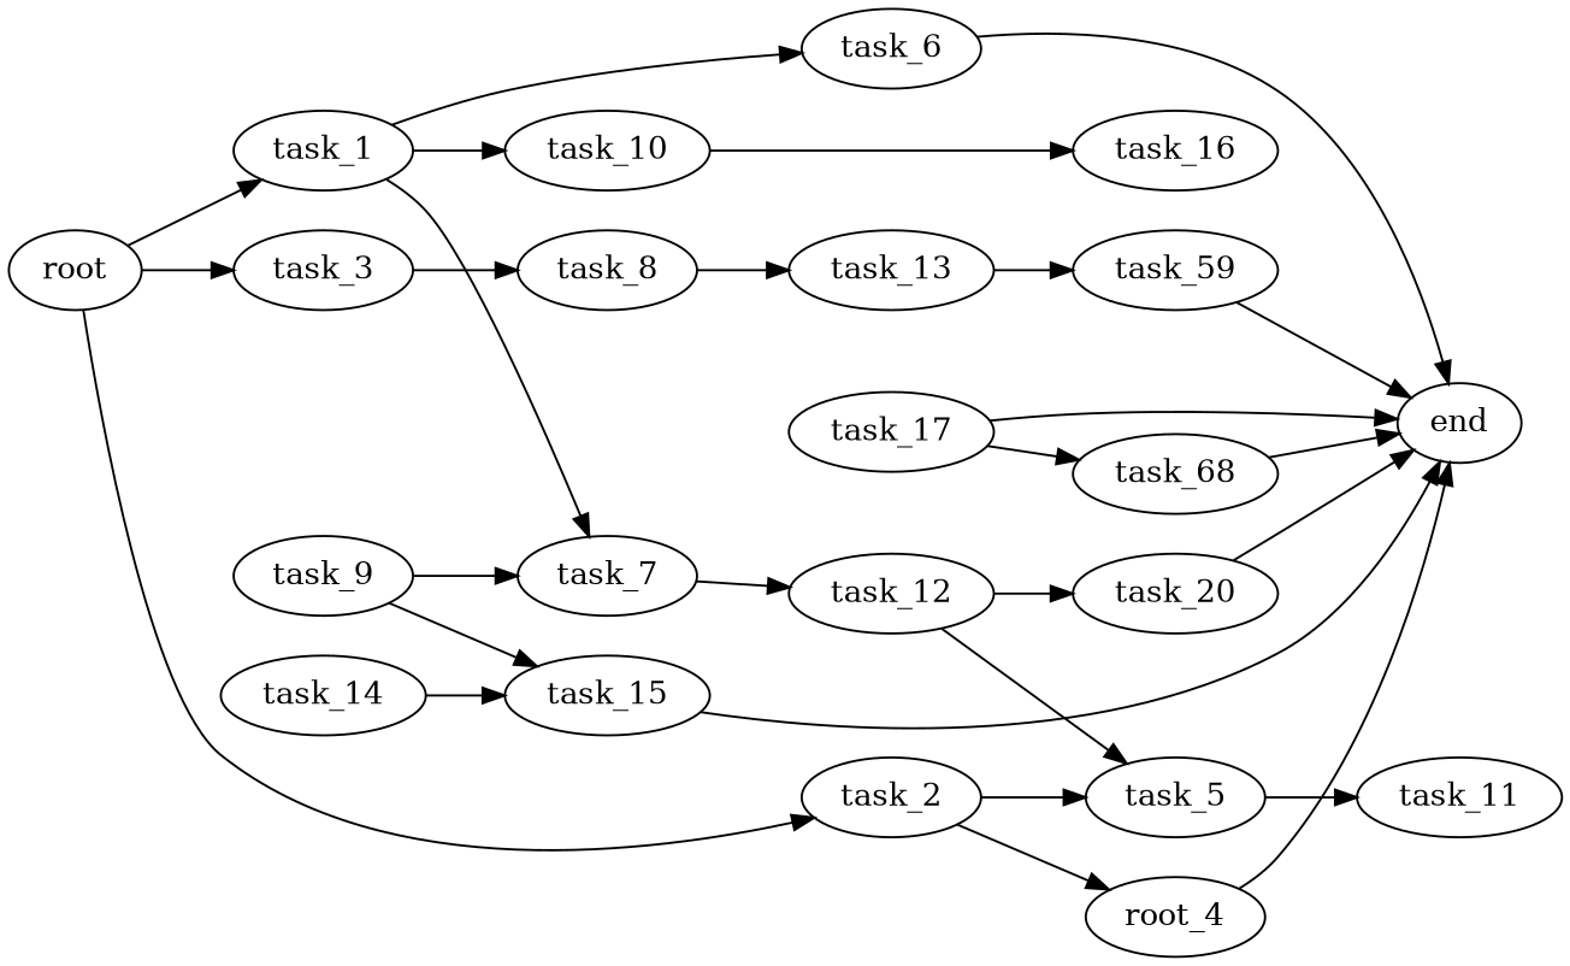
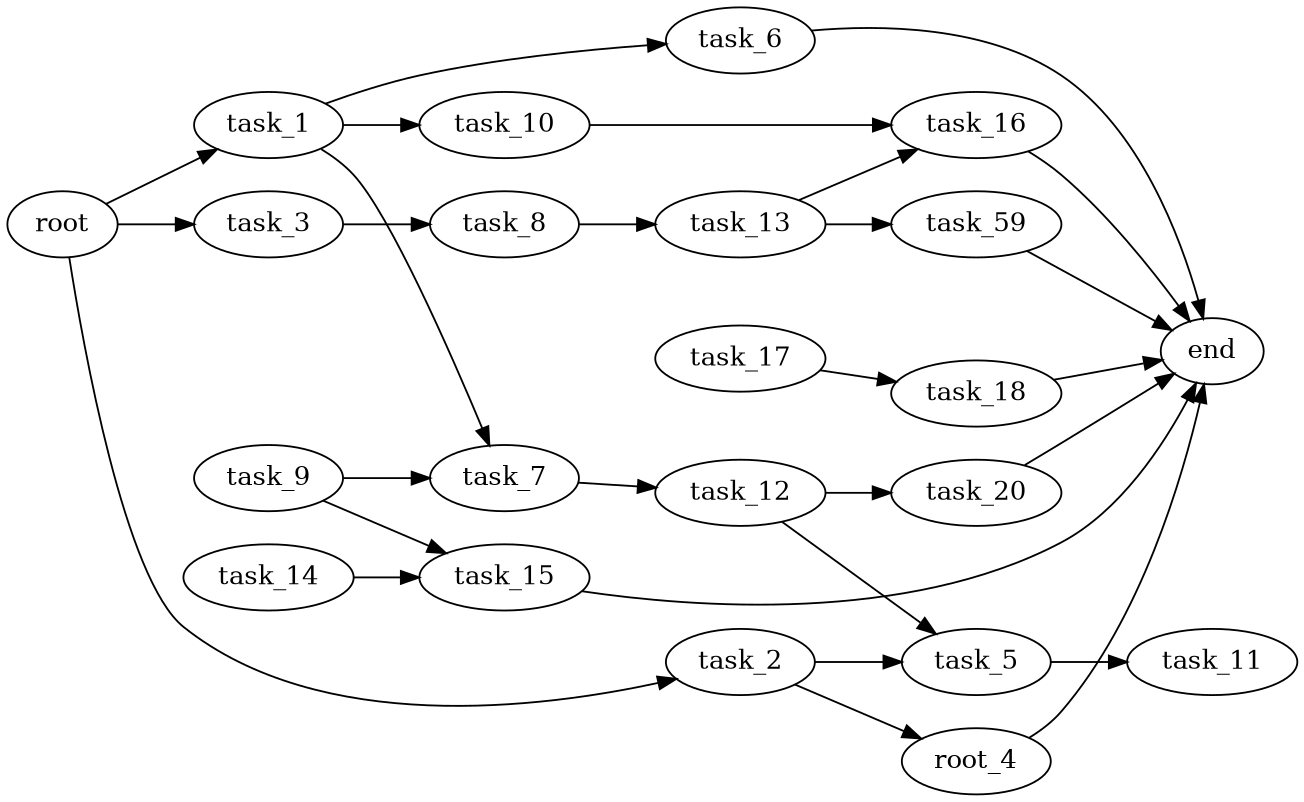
  digraph {
    rankdir=LR
    root
    task_1
    task_2
    task_3
    task_6
    task_7
    task_10
    n8 [label=root_4]
    task_5
    task_8
    end
    task_12
    task_16
    task_11
    task_13
    task_20
    task_9
    task_15
    n19 [label=task_59]
    task_14
    task_17
-   task_18 [label=task_68]
+   task_18
    root -> task_1
    root -> task_2
    root -> task_3
    task_1 -> task_6
    task_1 -> task_7
    task_1 -> task_10
    task_2 -> n8
    task_2 -> task_5
    task_3 -> task_8
    task_6 -> end
    task_7 -> task_12
    task_10 -> task_16
    n8 -> end
    task_5 -> task_11
    task_8 -> task_13
    task_12 -> task_5
    task_12 -> task_20
-   task_17 -> end
+   task_16 -> end
+   task_13 -> task_16
    task_13 -> n19
    task_20 -> end
    task_9 -> task_7
    task_9 -> task_15
    task_15 -> end
    n19 -> end
    task_14 -> task_15
    task_17 -> task_18
    task_18 -> end
  }
